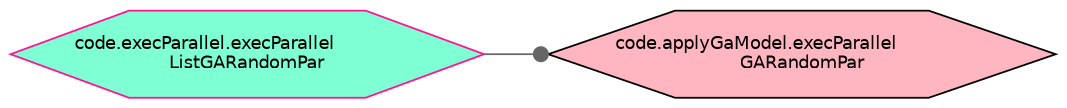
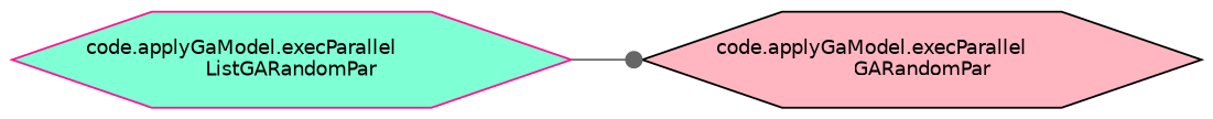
  digraph {
    rankdir=LR
    node [fontname=Helvetica fontsize=10 shape=hexagon style=filled]
-   n1 [color=deeppink fillcolor=aquamarine fontcolor=black height=0.2 label="code.execParallel.execParallel\lListGARandomPar" width=0.4]
+   n1 [color=deeppink fillcolor=aquamarine fontcolor=black height=0.2 label="code.applyGaModel.execParallel\lListGARandomPar" width=0.4]
    n2 [color=black fillcolor=lightpink height=0.2 label="code.applyGaModel.execParallel\lGARandomPar" width=0.4]
    n1 -> n2 [color=gray40 fontname=Helvetica fontsize=10 labelfontname=Helvetica labelfontsize=10 style=solid arrowhead=dot]
  }
